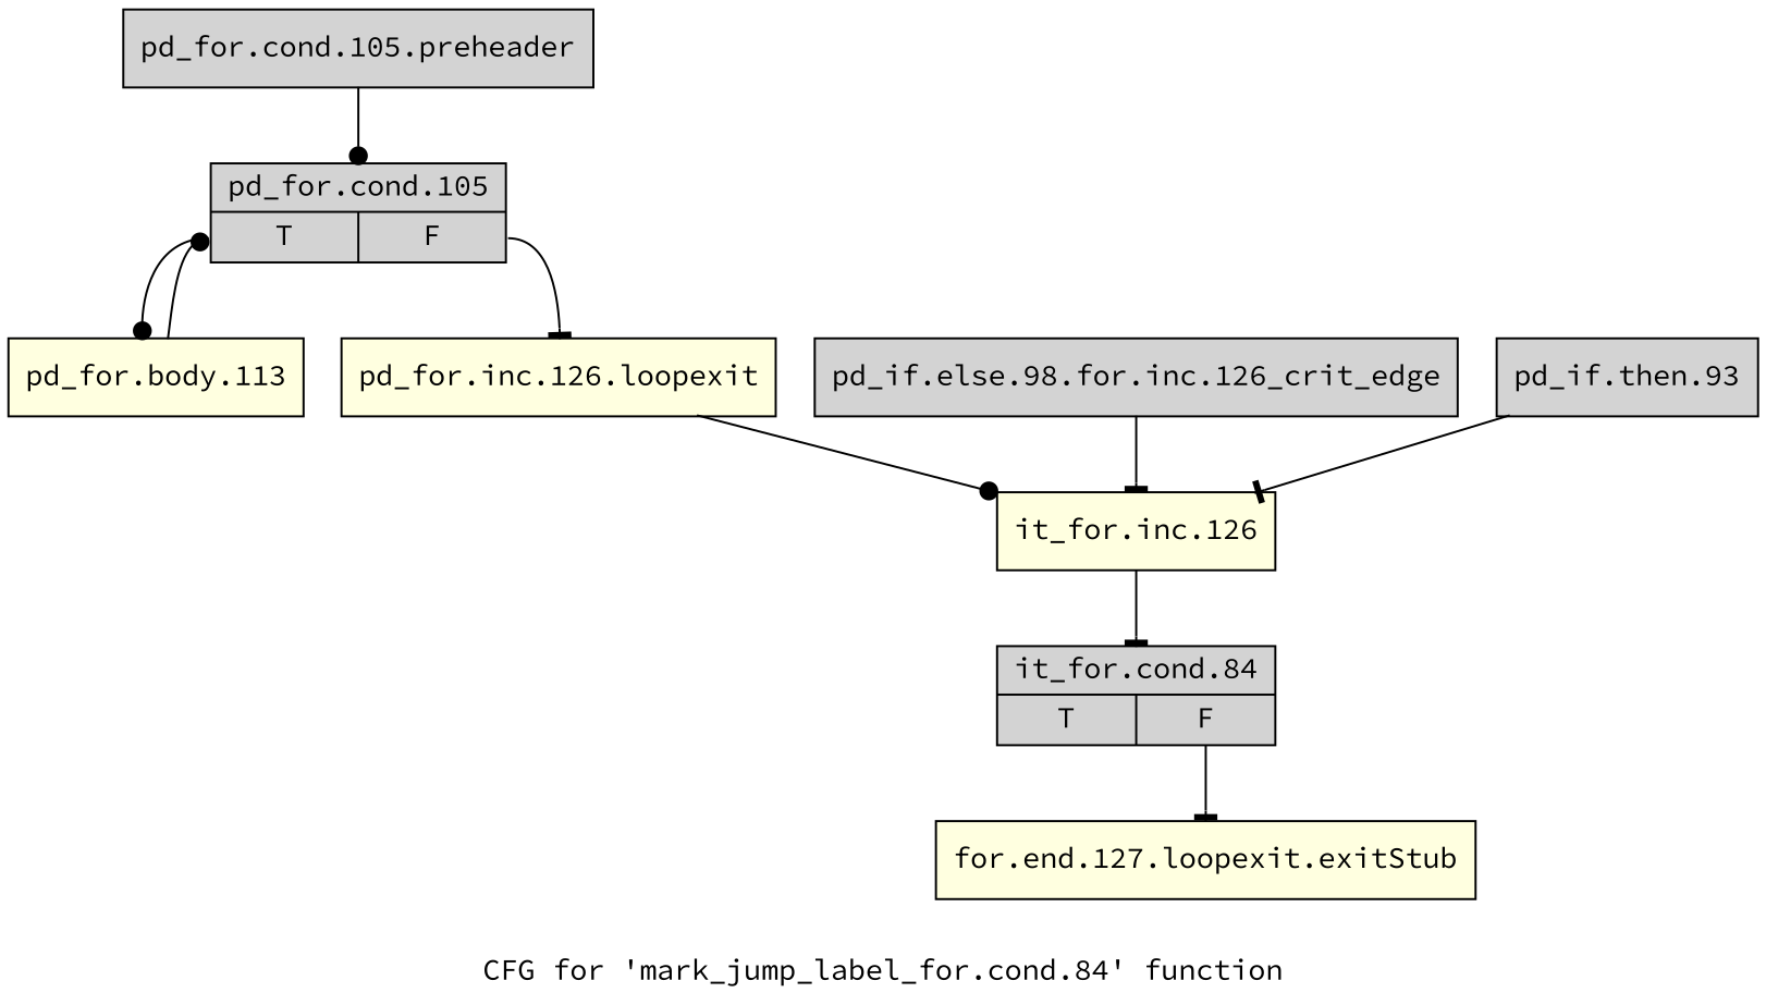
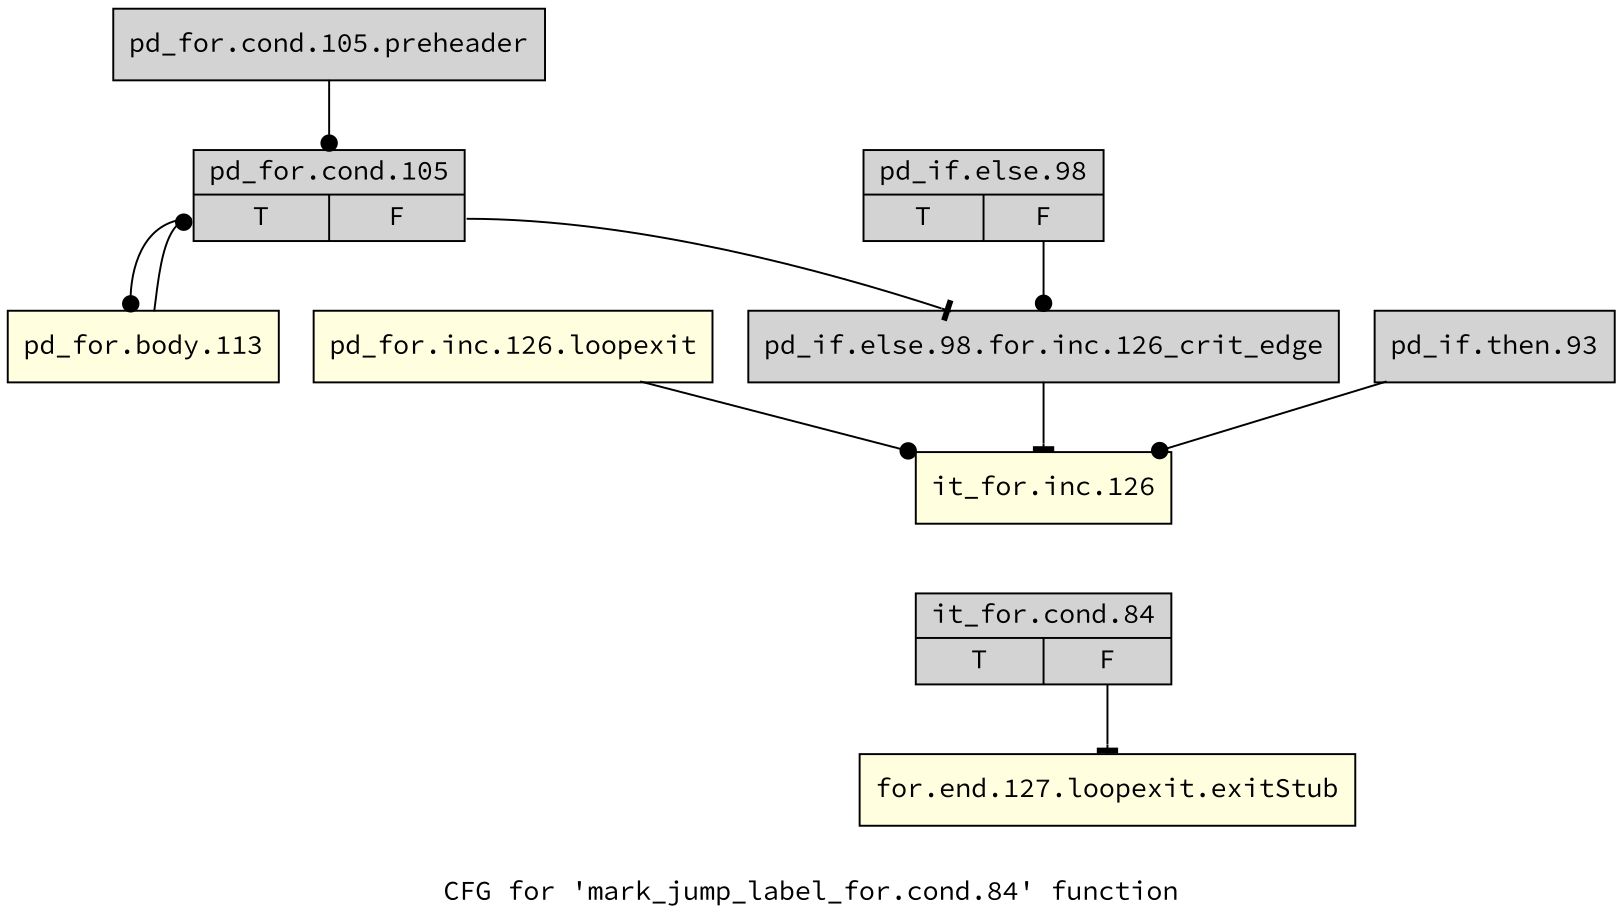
  digraph {
    fontname="Source Code Pro"
    label="CFG for 'mark_jump_label_for.cond.84' function"
    node [fillcolor=lightgrey fontname="Source Code Pro" shape=record style=filled]
    edge [arrowhead=tee fontname="Source Code Pro"]
    n1 [label="{it_for.cond.84|{<s0>T|<s1>F}}"]
    n2 [fillcolor=lightyellow label="{for.end.127.loopexit.exitStub}"]
    n3 [label="{pd_if.then.93}"]
    n4 [fillcolor=lightyellow label="{it_for.inc.126}"]
+   n5 [label="{pd_if.else.98|{<s0>T|<s1>F}}"]
    n6 [label="{pd_if.else.98.for.inc.126_crit_edge}"]
    n7 [label="{pd_for.cond.105.preheader}"]
    n8 [label="{pd_for.cond.105|{<s0>T|<s1>F}}"]
    n9 [fillcolor=lightyellow label="{pd_for.body.113}"]
    n10 [fillcolor=lightyellow label="{pd_for.inc.126.loopexit}"]
    n1 -> n2 [tailport=s1]
-   n3 -> n4
-   n4 -> n1
+   n3 -> n4 [arrowhead=dot]
+   n5 -> n6 [arrowhead=dot tailport=s1]
    n6 -> n4
    n7 -> n8 [arrowhead=dot]
    n8 -> n9 [arrowhead=dot tailport=s0]
-   n8 -> n10 [tailport=s1]
+   n8 -> n6 [tailport=s1]
    n9 -> n8 [arrowhead=dot]
    n10 -> n4 [arrowhead=dot]
  }
